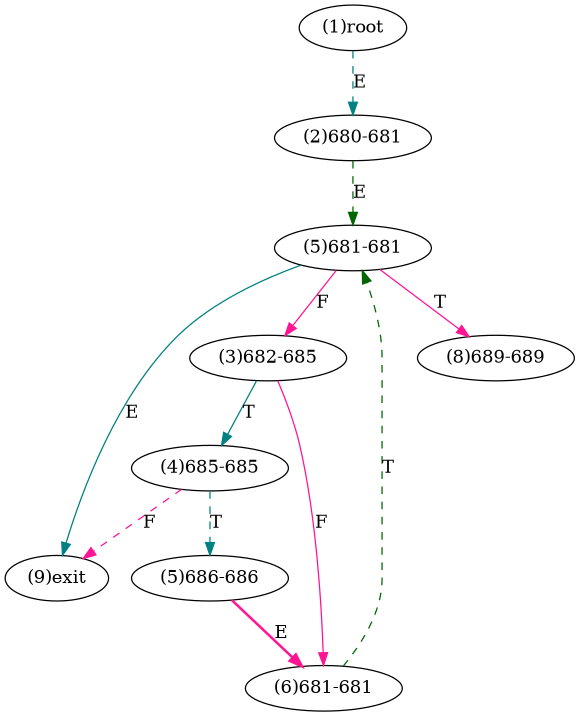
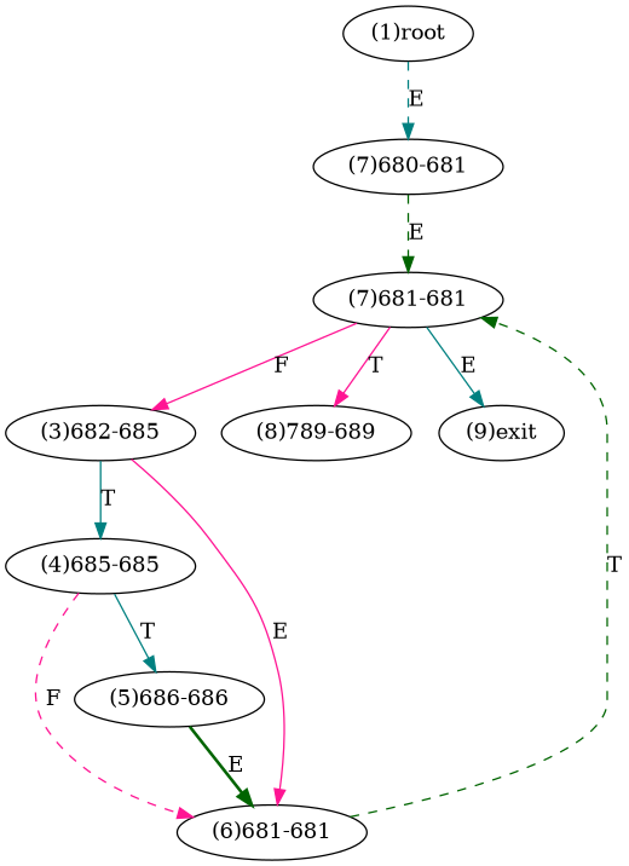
  digraph {
    edge [color=teal style=solid]
    n1 [label="(1)root"]
-   n2 [label="(2)680-681"]
-   n3 [label="(5)681-681"]
+   n2 [label="(7)680-681"]
+   n3 [label="(7)681-681"]
    n4 [label="(3)682-685"]
-   n5 [label="(8)689-689"]
+   n5 [label="(8)789-689"]
    n6 [label="(9)exit"]
    n7 [label="(4)685-685"]
    n8 [label="(6)681-681"]
    n9 [label="(5)686-686"]
    n1 -> n2 [label=E style=dashed]
    n2 -> n3 [color=darkgreen label=E style=dashed]
    n3 -> n4 [color=deeppink label=F]
    n3 -> n5 [color=deeppink label=T]
    n3 -> n6 [label=E]
    n4 -> n7 [label=T]
-   n4 -> n8 [color=deeppink label=F]
-   n7 -> n6 [color=deeppink label=F style=dashed]
-   n7 -> n9 [label=T style=dashed]
+   n4 -> n8 [color=deeppink label=E]
+   n7 -> n8 [color=deeppink label=F style=dashed]
+   n7 -> n9 [label=T]
    n8 -> n3 [color=darkgreen label=T style=dashed]
-   n9 -> n8 [color=deeppink label=E style=bold]
+   n9 -> n8 [color=darkgreen label=E style=bold]
  }
